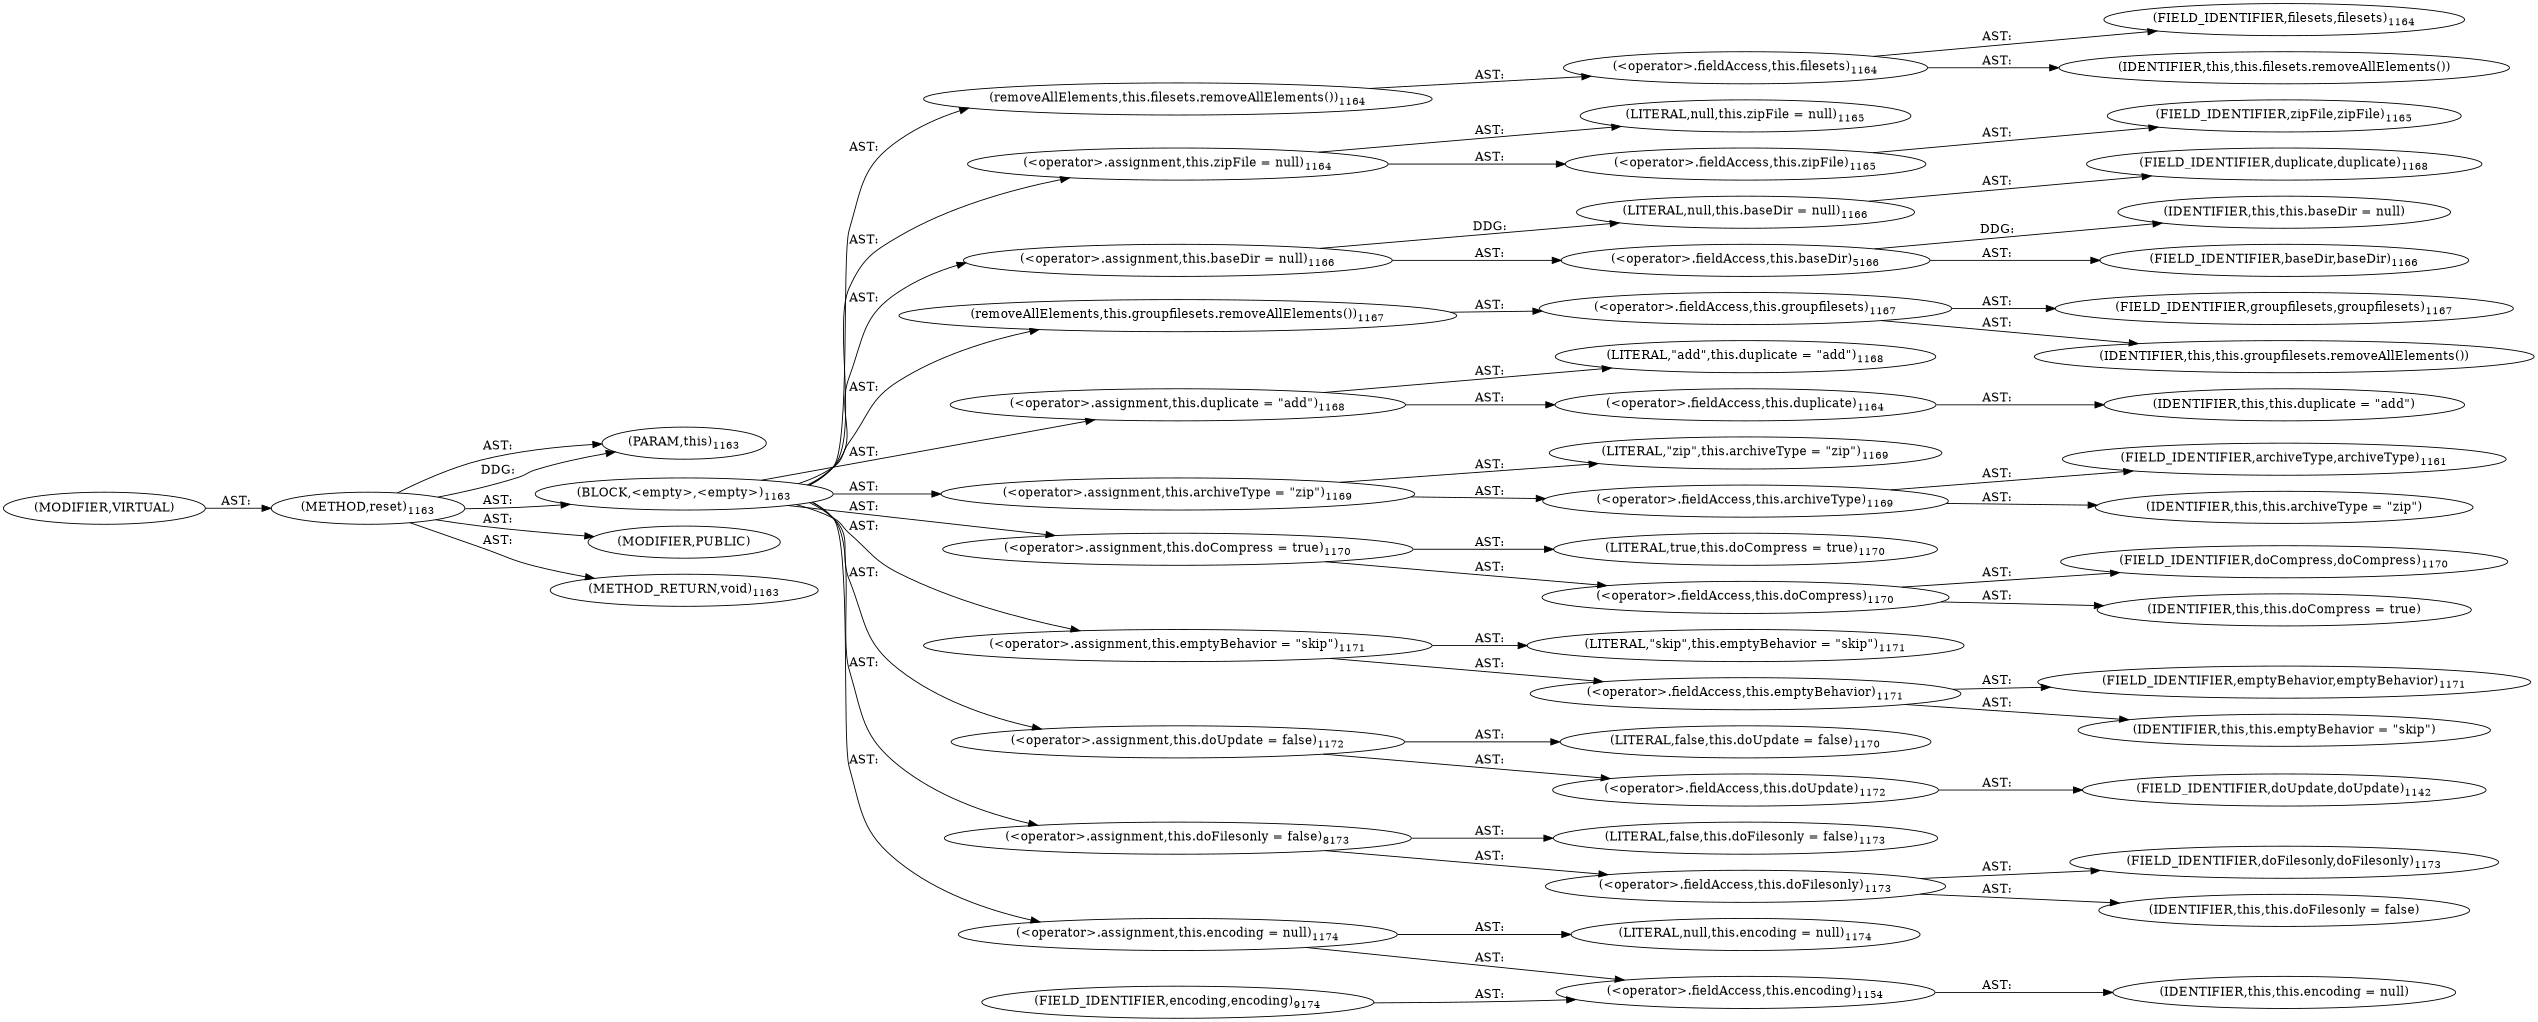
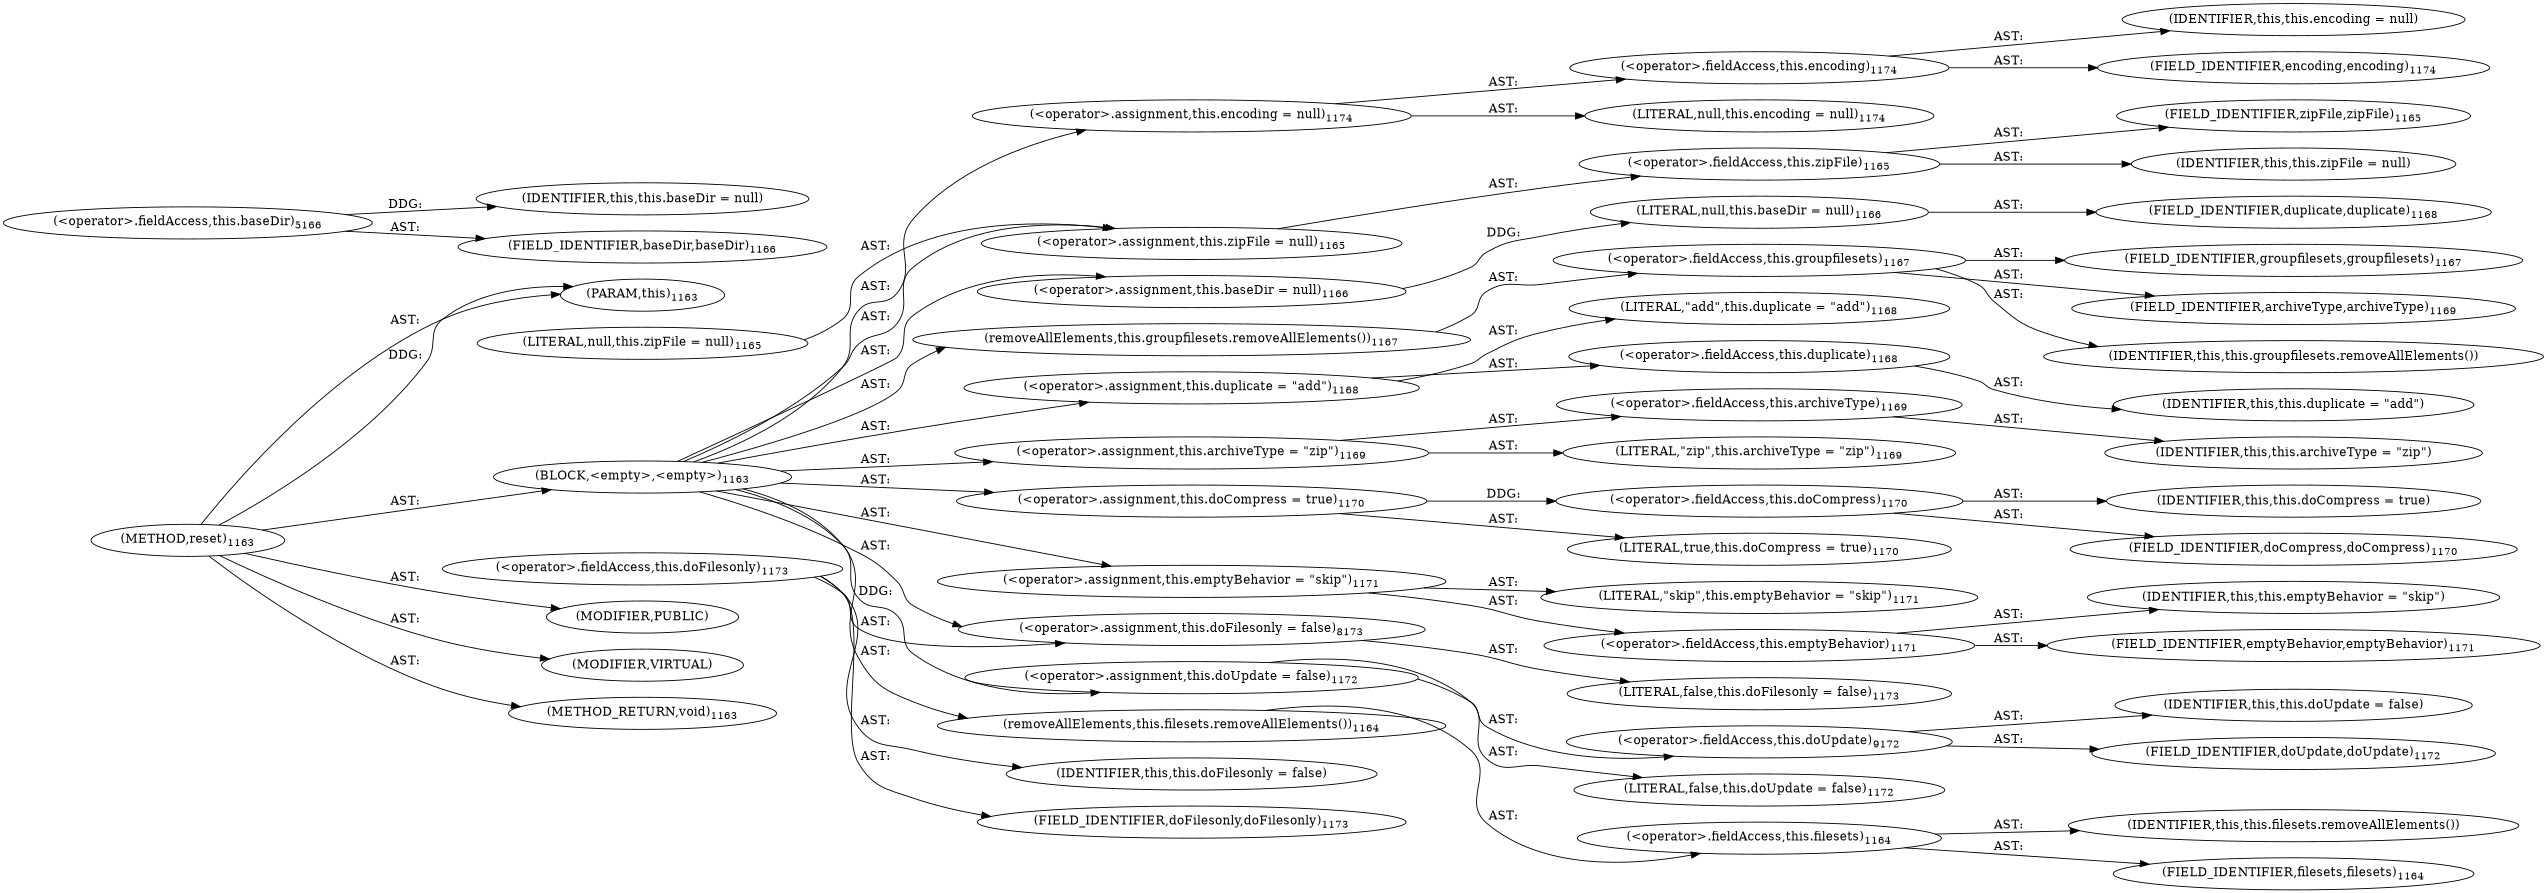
  digraph {
    rankdir=LR
    n1 [label=<(METHOD,reset)<SUB>1163</SUB>>]
    n2 [label=<(PARAM,this)<SUB>1163</SUB>>]
    n3 [label=<(BLOCK,&lt;empty&gt;,&lt;empty&gt;)<SUB>1163</SUB>>]
    n4 [label=<(MODIFIER,PUBLIC)>]
    n5 [label=<(MODIFIER,VIRTUAL)>]
    n6 [label=<(METHOD_RETURN,void)<SUB>1163</SUB>>]
    n7 [label=<(removeAllElements,this.filesets.removeAllElements())<SUB>1164</SUB>>]
-   n8 [label=<(&lt;operator&gt;.assignment,this.zipFile = null)<SUB>1164</SUB>>]
+   n8 [label=<(&lt;operator&gt;.assignment,this.zipFile = null)<SUB>1165</SUB>>]
    n9 [label=<(&lt;operator&gt;.assignment,this.baseDir = null)<SUB>1166</SUB>>]
    n10 [label=<(removeAllElements,this.groupfilesets.removeAllElements())<SUB>1167</SUB>>]
    n11 [label=<(&lt;operator&gt;.assignment,this.duplicate = &quot;add&quot;)<SUB>1168</SUB>>]
    n12 [label=<(&lt;operator&gt;.assignment,this.archiveType = &quot;zip&quot;)<SUB>1169</SUB>>]
    n13 [label=<(&lt;operator&gt;.assignment,this.doCompress = true)<SUB>1170</SUB>>]
    n14 [label=<(&lt;operator&gt;.assignment,this.emptyBehavior = &quot;skip&quot;)<SUB>1171</SUB>>]
    n15 [label=<(&lt;operator&gt;.assignment,this.doUpdate = false)<SUB>1172</SUB>>]
    n16 [label=<(&lt;operator&gt;.assignment,this.doFilesonly = false)<SUB>8173</SUB>>]
    n17 [label=<(&lt;operator&gt;.assignment,this.encoding = null)<SUB>1174</SUB>>]
    n18 [label=<(&lt;operator&gt;.fieldAccess,this.filesets)<SUB>1164</SUB>>]
    n19 [label=<(&lt;operator&gt;.fieldAccess,this.zipFile)<SUB>1165</SUB>>]
    n20 [label=<(LITERAL,null,this.zipFile = null)<SUB>1165</SUB>>]
    n21 [label=<(&lt;operator&gt;.fieldAccess,this.baseDir)<SUB>5166</SUB>>]
    n22 [label=<(LITERAL,null,this.baseDir = null)<SUB>1166</SUB>>]
    n23 [label=<(&lt;operator&gt;.fieldAccess,this.groupfilesets)<SUB>1167</SUB>>]
-   n24 [label=<(&lt;operator&gt;.fieldAccess,this.duplicate)<SUB>1164</SUB>>]
+   n24 [label=<(&lt;operator&gt;.fieldAccess,this.duplicate)<SUB>1168</SUB>>]
    n25 [label=<(LITERAL,&quot;add&quot;,this.duplicate = &quot;add&quot;)<SUB>1168</SUB>>]
    n26 [label=<(&lt;operator&gt;.fieldAccess,this.archiveType)<SUB>1169</SUB>>]
    n27 [label=<(LITERAL,&quot;zip&quot;,this.archiveType = &quot;zip&quot;)<SUB>1169</SUB>>]
    n28 [label=<(&lt;operator&gt;.fieldAccess,this.doCompress)<SUB>1170</SUB>>]
    n29 [label=<(LITERAL,true,this.doCompress = true)<SUB>1170</SUB>>]
    n30 [label=<(&lt;operator&gt;.fieldAccess,this.emptyBehavior)<SUB>1171</SUB>>]
    n31 [label=<(LITERAL,&quot;skip&quot;,this.emptyBehavior = &quot;skip&quot;)<SUB>1171</SUB>>]
-   n32 [label=<(&lt;operator&gt;.fieldAccess,this.doUpdate)<SUB>1172</SUB>>]
-   n33 [label=<(LITERAL,false,this.doUpdate = false)<SUB>1170</SUB>>]
+   n32 [label=<(&lt;operator&gt;.fieldAccess,this.doUpdate)<SUB>9172</SUB>>]
+   n33 [label=<(LITERAL,false,this.doUpdate = false)<SUB>1172</SUB>>]
    n34 [label=<(&lt;operator&gt;.fieldAccess,this.doFilesonly)<SUB>1173</SUB>>]
    n35 [label=<(LITERAL,false,this.doFilesonly = false)<SUB>1173</SUB>>]
-   n36 [label=<(&lt;operator&gt;.fieldAccess,this.encoding)<SUB>1154</SUB>>]
+   n36 [label=<(&lt;operator&gt;.fieldAccess,this.encoding)<SUB>1174</SUB>>]
    n37 [label=<(LITERAL,null,this.encoding = null)<SUB>1174</SUB>>]
    n38 [label=<(IDENTIFIER,this,this.filesets.removeAllElements())>]
    n39 [label=<(FIELD_IDENTIFIER,filesets,filesets)<SUB>1164</SUB>>]
+   n40 [label=<(IDENTIFIER,this,this.zipFile = null)>]
    n41 [label=<(FIELD_IDENTIFIER,zipFile,zipFile)<SUB>1165</SUB>>]
    n42 [label=<(IDENTIFIER,this,this.baseDir = null)>]
    n43 [label=<(FIELD_IDENTIFIER,baseDir,baseDir)<SUB>1166</SUB>>]
    n44 [label=<(FIELD_IDENTIFIER,duplicate,duplicate)<SUB>1168</SUB>>]
    n45 [label=<(IDENTIFIER,this,this.groupfilesets.removeAllElements())>]
    n46 [label=<(FIELD_IDENTIFIER,groupfilesets,groupfilesets)<SUB>1167</SUB>>]
    n47 [label=<(IDENTIFIER,this,this.duplicate = &quot;add&quot;)>]
    n48 [label=<(IDENTIFIER,this,this.archiveType = &quot;zip&quot;)>]
-   n49 [label=<(FIELD_IDENTIFIER,archiveType,archiveType)<SUB>1161</SUB>>]
+   n49 [label=<(FIELD_IDENTIFIER,archiveType,archiveType)<SUB>1169</SUB>>]
    n50 [label=<(IDENTIFIER,this,this.doCompress = true)>]
    n51 [label=<(FIELD_IDENTIFIER,doCompress,doCompress)<SUB>1170</SUB>>]
    n52 [label=<(IDENTIFIER,this,this.emptyBehavior = &quot;skip&quot;)>]
    n53 [label=<(FIELD_IDENTIFIER,emptyBehavior,emptyBehavior)<SUB>1171</SUB>>]
-   n55 [label=<(FIELD_IDENTIFIER,doUpdate,doUpdate)<SUB>1142</SUB>>]
+   n54 [label=<(IDENTIFIER,this,this.doUpdate = false)>]
+   n55 [label=<(FIELD_IDENTIFIER,doUpdate,doUpdate)<SUB>1172</SUB>>]
    n56 [label=<(IDENTIFIER,this,this.doFilesonly = false)>]
    n57 [label=<(FIELD_IDENTIFIER,doFilesonly,doFilesonly)<SUB>1173</SUB>>]
    n58 [label=<(IDENTIFIER,this,this.encoding = null)>]
-   n59 [label=<(FIELD_IDENTIFIER,encoding,encoding)<SUB>9174</SUB>>]
+   n59 [label=<(FIELD_IDENTIFIER,encoding,encoding)<SUB>1174</SUB>>]
    n1 -> n2 [label="AST: "]
    n1 -> n2 [label="DDG: "]
    n1 -> n3 [label="AST: "]
    n1 -> n4 [label="AST: "]
-   n5 -> n1 [label="AST: "]
+   n1 -> n5 [label="AST: "]
    n1 -> n6 [label="AST: "]
    n3 -> n7 [label="AST: "]
    n3 -> n8 [label="AST: "]
    n3 -> n9 [label="AST: "]
    n3 -> n10 [label="AST: "]
    n3 -> n11 [label="AST: "]
    n3 -> n12 [label="AST: "]
    n3 -> n13 [label="AST: "]
    n3 -> n14 [label="AST: "]
-   n3 -> n15 [label="AST: "]
+   n3 -> n15 [label="DDG: "]
    n3 -> n16 [label="AST: "]
    n3 -> n17 [label="AST: "]
    n7 -> n18 [label="AST: "]
    n8 -> n19 [label="AST: "]
-   n8 -> n20 [label="AST: "]
-   n9 -> n21 [label="AST: "]
+   n20 -> n8 [label="AST: "]
    n9 -> n22 [label="DDG: "]
    n10 -> n23 [label="AST: "]
    n11 -> n24 [label="AST: "]
    n11 -> n25 [label="AST: "]
    n12 -> n26 [label="AST: "]
    n12 -> n27 [label="AST: "]
-   n13 -> n28 [label="AST: "]
+   n13 -> n28 [label="DDG: "]
    n13 -> n29 [label="AST: "]
    n14 -> n30 [label="AST: "]
    n14 -> n31 [label="AST: "]
    n15 -> n32 [label="AST: "]
    n15 -> n33 [label="AST: "]
-   n16 -> n34 [label="AST: "]
+   n34 -> n16 [label="AST: "]
    n16 -> n35 [label="AST: "]
    n17 -> n36 [label="AST: "]
    n17 -> n37 [label="AST: "]
    n18 -> n38 [label="AST: "]
    n18 -> n39 [label="AST: "]
+   n19 -> n40 [label="AST: "]
    n19 -> n41 [label="AST: "]
    n21 -> n42 [label="DDG: "]
    n21 -> n43 [label="AST: "]
    n22 -> n44 [label="AST: "]
    n23 -> n45 [label="AST: "]
    n23 -> n46 [label="AST: "]
    n24 -> n47 [label="AST: "]
    n26 -> n48 [label="AST: "]
-   n26 -> n49 [label="AST: "]
+   n23 -> n49 [label="AST: "]
    n28 -> n50 [label="AST: "]
    n28 -> n51 [label="AST: "]
    n30 -> n52 [label="AST: "]
    n30 -> n53 [label="AST: "]
+   n32 -> n54 [label="AST: "]
    n32 -> n55 [label="AST: "]
    n34 -> n56 [label="AST: "]
    n34 -> n57 [label="AST: "]
    n36 -> n58 [label="AST: "]
-   n59 -> n36 [label="AST: "]
+   n36 -> n59 [label="AST: "]
  }
